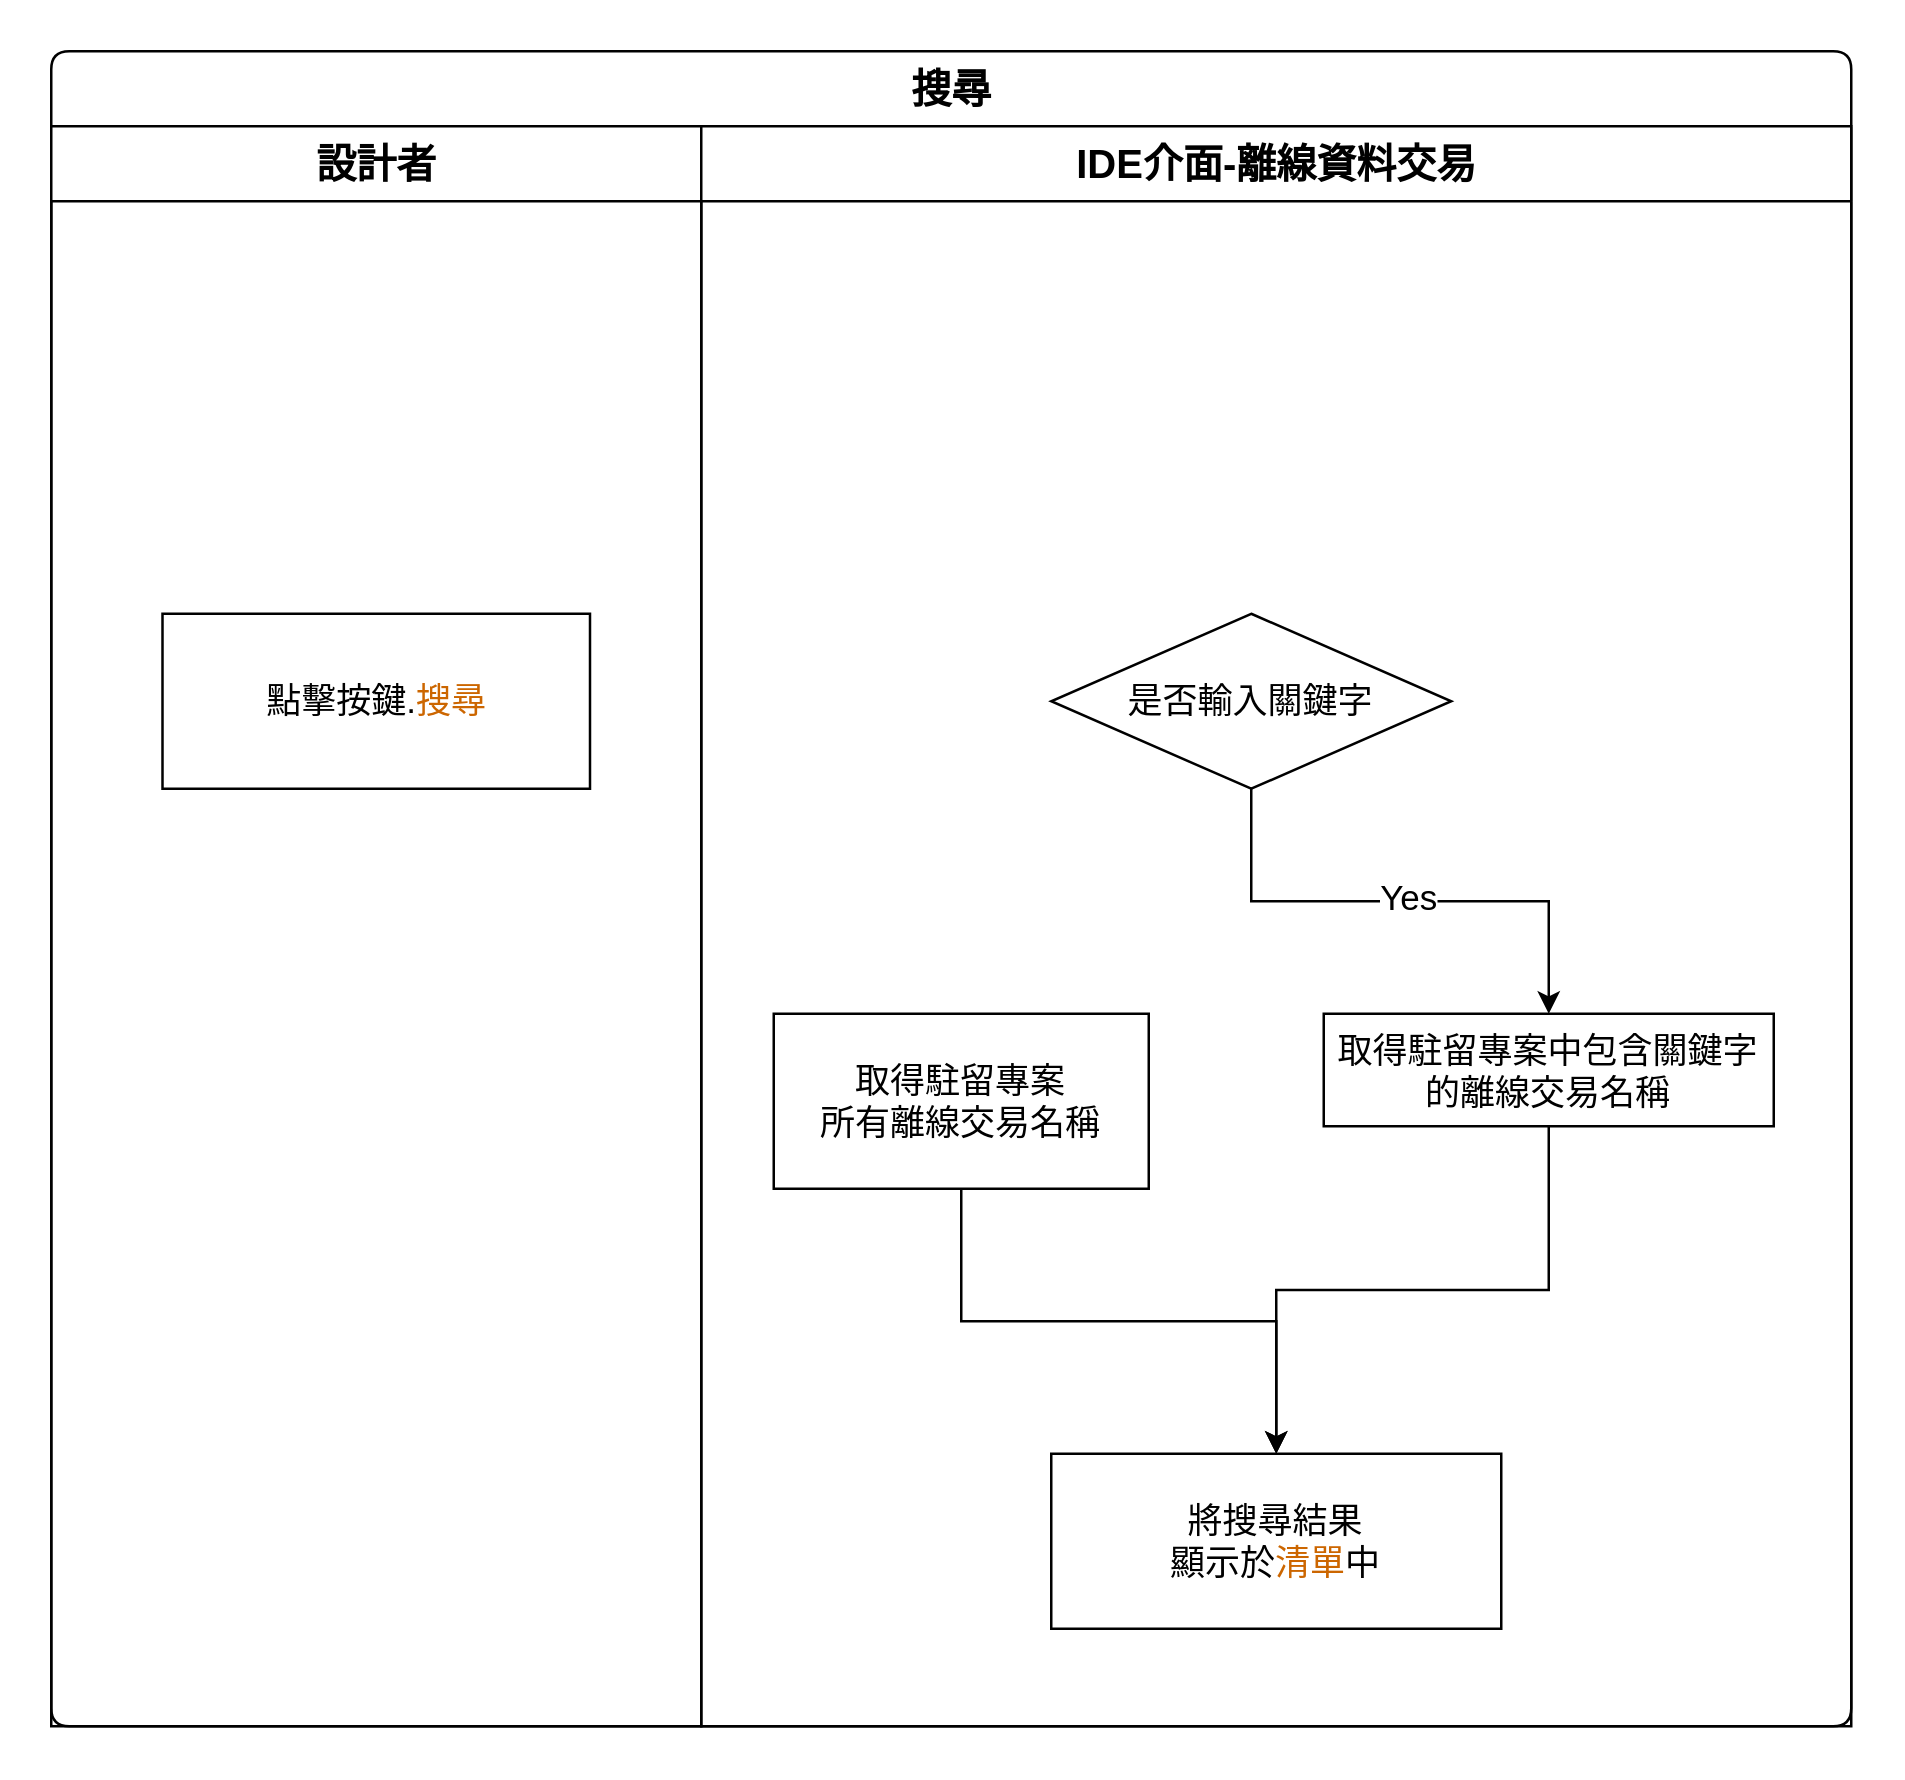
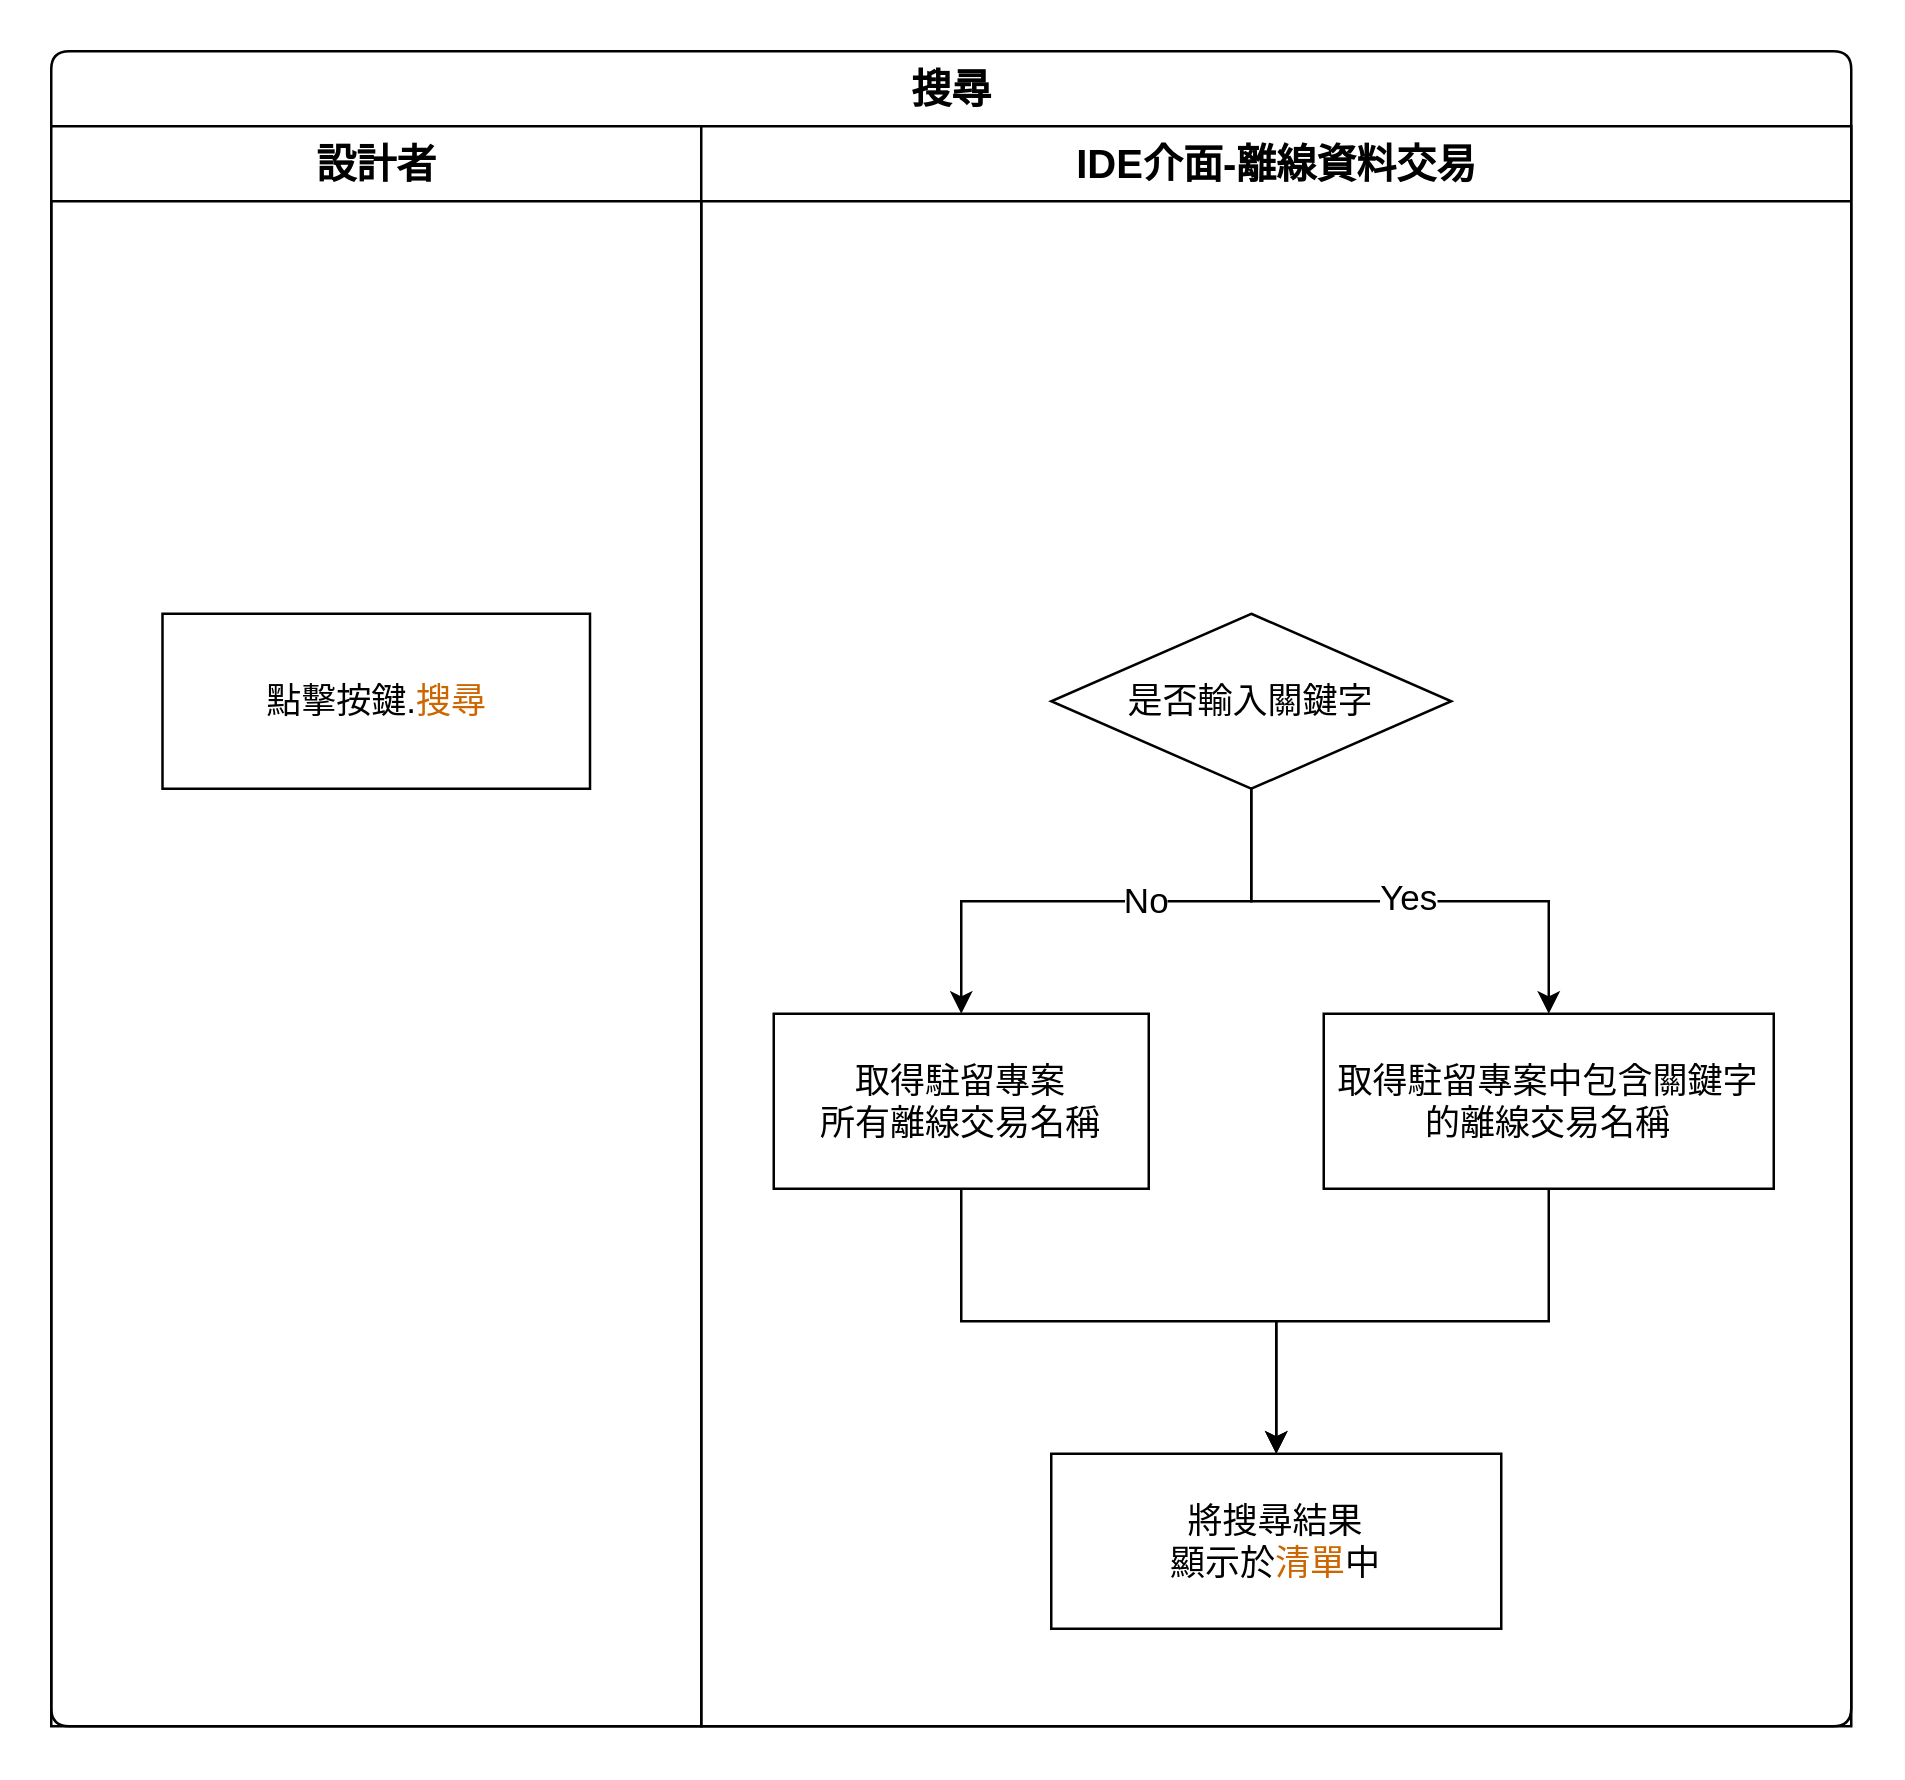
  <mxCell id="0" />
  <mxCell id="1" parent="0" />
  <mxCell id="2" value="搜尋" style="swimlane;html=1;childLayout=stackLayout;resizeParent=1;resizeParentMax=0;strokeWidth=1;fontSize=16;rounded=1;arcSize=8;startSize=30;" parent="1" vertex="1"><mxGeometry x="20" y="20" width="720" height="670" as="geometry" /></mxCell>
  <mxCell id="3" value="設計者" style="swimlane;html=1;startSize=30;fontSize=16;strokeWidth=1;" parent="2" vertex="1"><mxGeometry y="30" width="260" height="640" as="geometry" /></mxCell>
  <mxCell id="4" value="點擊按鍵.&lt;font color=&quot;#cc6600&quot;&gt;搜尋&lt;/font&gt;" style="rounded=0;whiteSpace=wrap;html=1;strokeWidth=1;fontSize=14;" parent="3" vertex="1"><mxGeometry x="44.5" y="195" width="171" height="70" as="geometry" /></mxCell>
  <mxCell id="5" value="IDE介面-離線資料交易" style="swimlane;html=1;startSize=30;fontSize=16;strokeWidth=1;" parent="2" vertex="1"><mxGeometry x="260" y="30" width="460" height="640" as="geometry" /></mxCell>
  <mxCell id="6" style="edgeStyle=orthogonalEdgeStyle;rounded=0;orthogonalLoop=1;jettySize=auto;html=1;fontSize=14;" parent="5" source="7" target="8" edge="1"><mxGeometry relative="1" as="geometry" /></mxCell>
  <mxCell id="7" value="取得駐留專案&lt;br&gt;所有離線交易名稱" style="rounded=0;whiteSpace=wrap;html=1;strokeWidth=1;fontSize=14;" parent="5" vertex="1"><mxGeometry x="29" y="355" width="150" height="70" as="geometry" /></mxCell>
  <mxCell id="8" value="將搜尋結果&lt;br style=&quot;font-size: 14px;&quot;&gt;顯示於&lt;font color=&quot;#cc6600&quot; style=&quot;font-size: 14px;&quot;&gt;清單&lt;/font&gt;中" style="rounded=0;whiteSpace=wrap;html=1;strokeWidth=1;fontSize=14;" parent="5" vertex="1"><mxGeometry x="140" y="531" width="180" height="70" as="geometry" /></mxCell>
+ <mxCell id="9" style="edgeStyle=orthogonalEdgeStyle;rounded=0;orthogonalLoop=1;jettySize=auto;html=1;fontSize=14;exitX=0.5;exitY=1;exitDx=0;exitDy=0;" parent="5" source="11" target="7" edge="1"><mxGeometry relative="1" as="geometry"><mxPoint x="219" y="330" as="sourcePoint" /></mxGeometry></mxCell>
+ <mxCell id="10" value="No" style="edgeLabel;html=1;align=center;verticalAlign=middle;resizable=0;points=[];fontSize=14;" parent="9" vertex="1" connectable="0"><mxGeometry x="-0.537" relative="1" as="geometry"><mxPoint x="-40" y="-1" as="offset" /></mxGeometry></mxCell>
  <mxCell id="11" value="是否輸入關鍵字" style="rhombus;whiteSpace=wrap;html=1;fontSize=14;" parent="5" vertex="1"><mxGeometry x="140" y="195" width="160" height="70" as="geometry" /></mxCell>
  <mxCell id="12" style="edgeStyle=orthogonalEdgeStyle;rounded=0;orthogonalLoop=1;jettySize=auto;html=1;fontSize=14;" parent="5" source="13" target="8" edge="1"><mxGeometry relative="1" as="geometry" /></mxCell>
- <mxCell id="13" value="取得駐留專案中包含關鍵字的離線交易名稱" style="rounded=0;whiteSpace=wrap;html=1;strokeWidth=1;fontSize=14;" parent="5" vertex="1"><mxGeometry x="249" y="355" width="180" height="45" as="geometry" /></mxCell>
+ <mxCell id="13" value="取得駐留專案中包含關鍵字的離線交易名稱" style="rounded=0;whiteSpace=wrap;html=1;strokeWidth=1;fontSize=14;" parent="5" vertex="1"><mxGeometry x="249" y="355" width="180" height="70" as="geometry" /></mxCell>
  <mxCell id="14" style="edgeStyle=orthogonalEdgeStyle;rounded=0;orthogonalLoop=1;jettySize=auto;html=1;fontSize=14;" parent="5" source="11" target="13" edge="1"><mxGeometry relative="1" as="geometry"><mxPoint x="349" y="360" as="targetPoint" /></mxGeometry></mxCell>
  <mxCell id="15" value="Yes" style="edgeLabel;html=1;align=center;verticalAlign=middle;resizable=0;points=[];fontSize=14;" parent="14" vertex="1" connectable="0"><mxGeometry x="0.022" y="2" relative="1" as="geometry"><mxPoint as="offset" /></mxGeometry></mxCell>
